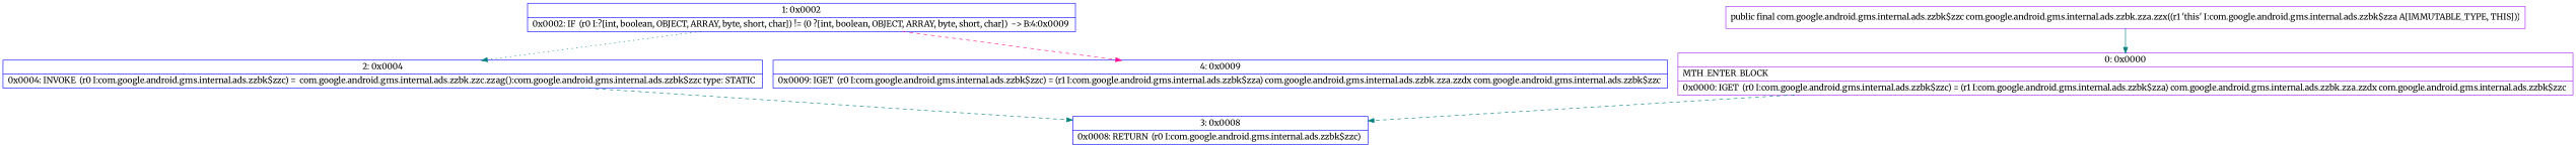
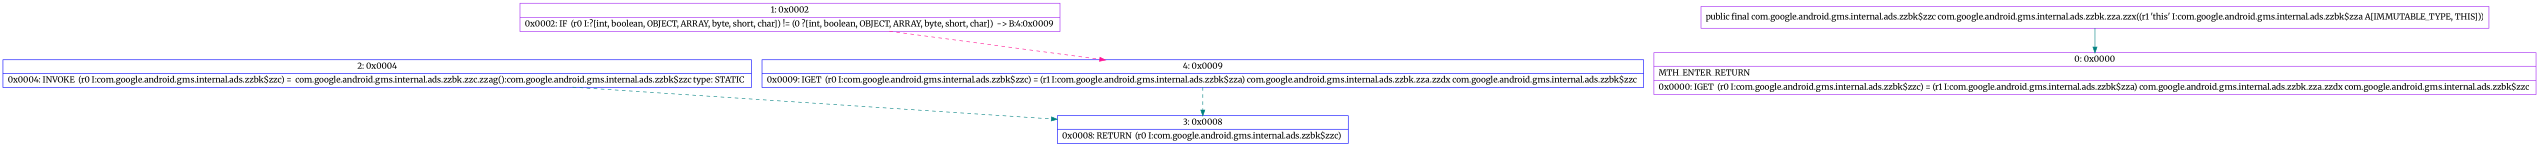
  digraph {
    fontname=Merriweather
    node [color=blue fontname=Merriweather shape=record]
    edge [color=teal fontname=Merriweather style=dashed]
-   n1 [color=purple label="{0\:\ 0x0000|MTH_ENTER_BLOCK\l|0x0000: IGET  (r0 I:com.google.android.gms.internal.ads.zzbk$zzc) = (r1 I:com.google.android.gms.internal.ads.zzbk$zza) com.google.android.gms.internal.ads.zzbk.zza.zzdx com.google.android.gms.internal.ads.zzbk$zzc \l}"]
-   n2 [label="{1\:\ 0x0002|0x0002: IF  (r0 I:?[int, boolean, OBJECT, ARRAY, byte, short, char]) != (0 ?[int, boolean, OBJECT, ARRAY, byte, short, char])  \-\> B:4:0x0009 \l}"]
+   n1 [color=purple label="{0\:\ 0x0000|MTH_ENTER_RETURN\l|0x0000: IGET  (r0 I:com.google.android.gms.internal.ads.zzbk$zzc) = (r1 I:com.google.android.gms.internal.ads.zzbk$zza) com.google.android.gms.internal.ads.zzbk.zza.zzdx com.google.android.gms.internal.ads.zzbk$zzc \l}"]
+   n2 [color=purple label="{1\:\ 0x0002|0x0002: IF  (r0 I:?[int, boolean, OBJECT, ARRAY, byte, short, char]) != (0 ?[int, boolean, OBJECT, ARRAY, byte, short, char])  \-\> B:4:0x0009 \l}"]
    n3 [label="{2\:\ 0x0004|0x0004: INVOKE  (r0 I:com.google.android.gms.internal.ads.zzbk$zzc) =  com.google.android.gms.internal.ads.zzbk.zzc.zzag():com.google.android.gms.internal.ads.zzbk$zzc type: STATIC \l}"]
    n4 [label="{4\:\ 0x0009|0x0009: IGET  (r0 I:com.google.android.gms.internal.ads.zzbk$zzc) = (r1 I:com.google.android.gms.internal.ads.zzbk$zza) com.google.android.gms.internal.ads.zzbk.zza.zzdx com.google.android.gms.internal.ads.zzbk$zzc \l}"]
    n5 [label="{3\:\ 0x0008|0x0008: RETURN  (r0 I:com.google.android.gms.internal.ads.zzbk$zzc) \l}"]
    n6 [color=purple label="{public final com.google.android.gms.internal.ads.zzbk$zzc com.google.android.gms.internal.ads.zzbk.zza.zzx((r1 'this' I:com.google.android.gms.internal.ads.zzbk$zza A[IMMUTABLE_TYPE, THIS])) }"]
-   n2 -> n3 [style=dotted]
    n2 -> n4 [color=deeppink]
    n3 -> n5
-   n1 -> n5
+   n4 -> n5
    n6 -> n1 [style=solid]
  }
